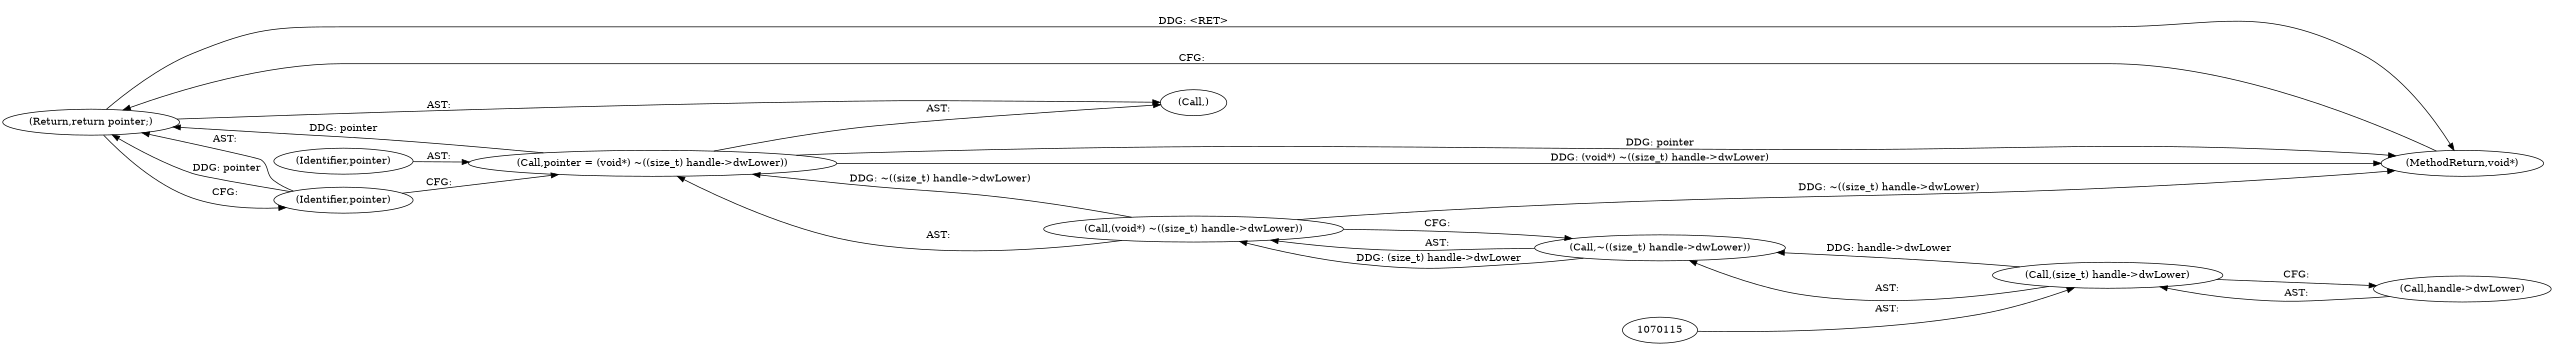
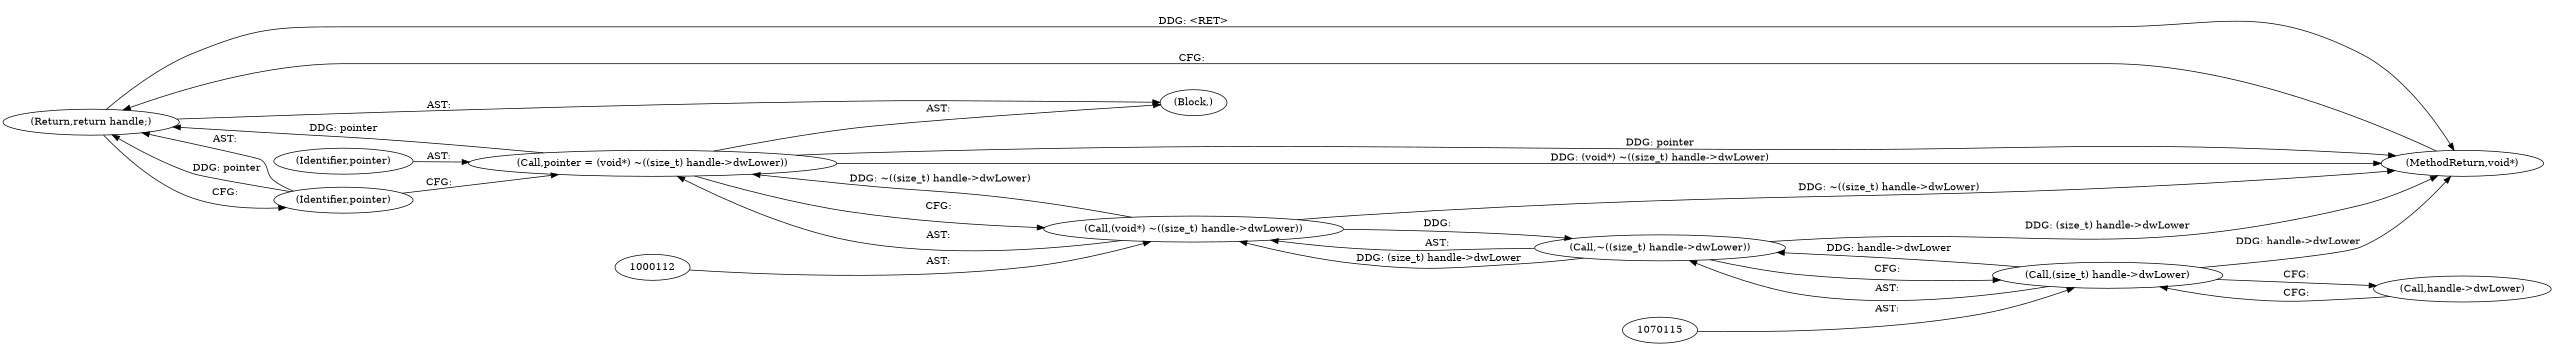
  digraph {
    rankdir=LR
-   n1 [label="(Return,return pointer;)"]
+   n1 [label="(Return,return handle;)"]
    n2 [label="(Identifier,pointer)"]
    n3 [label="(MethodReturn,void*)"]
-   n4 [label="(Call,)"]
+   n4 [label="(Block,)"]
    n5 [label="(Call,pointer = (void*) ~((size_t) handle->dwLower))"]
    n6 [label="(Call,(void*) ~((size_t) handle->dwLower))"]
    n7 [label="(Call,~((size_t) handle->dwLower))"]
    n8 [label="(Call,(size_t) handle->dwLower)"]
    n9 [label="(Call,handle->dwLower)"]
    n10 [label="(Identifier,pointer)"]
+   1000112
    n12 [label=1070115]
    n1 -> n2 [label="CFG: "]
    n1 -> n3 [label="DDG: <RET>"]
    n1 -> n4 [label="AST: "]
    n2 -> n1 [label="AST: "]
    n2 -> n1 [label="DDG: pointer"]
    n2 -> n5 [label="CFG: "]
    n3 -> n1 [label="CFG: "]
    n5 -> n1 [label="DDG: pointer"]
    n5 -> n3 [label="DDG: pointer"]
    n5 -> n3 [label="DDG: (void*) ~((size_t) handle->dwLower)"]
    n5 -> n4 [label="AST: "]
+   n5 -> n6 [label="CFG: "]
    n6 -> n3 [label="DDG: ~((size_t) handle->dwLower)"]
    n6 -> n5 [label="AST: "]
    n6 -> n5 [label="DDG: ~((size_t) handle->dwLower)"]
-   n6 -> n7 [label="CFG: "]
+   n6 -> n7 [label="DDG: "]
+   n7 -> n3 [label="DDG: (size_t) handle->dwLower"]
    n7 -> n6 [label="AST: "]
    n7 -> n6 [label="DDG: (size_t) handle->dwLower"]
+   n7 -> n8 [label="CFG: "]
+   n8 -> n3 [label="DDG: handle->dwLower"]
    n8 -> n7 [label="AST: "]
    n8 -> n7 [label="DDG: handle->dwLower"]
    n8 -> n9 [label="CFG: "]
-   n9 -> n8 [label="AST: "]
+   n9 -> n8 [label="CFG: "]
    n10 -> n5 [label="AST: "]
+   1000112 -> n6 [label="AST: "]
    n12 -> n8 [label="AST: "]
  }
